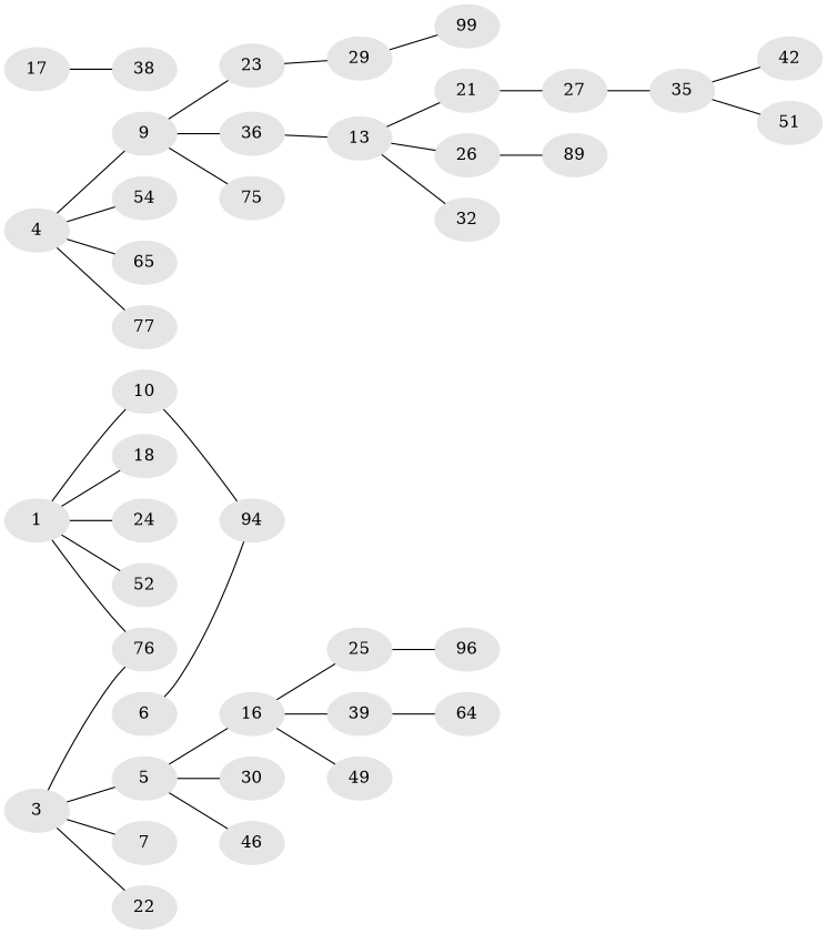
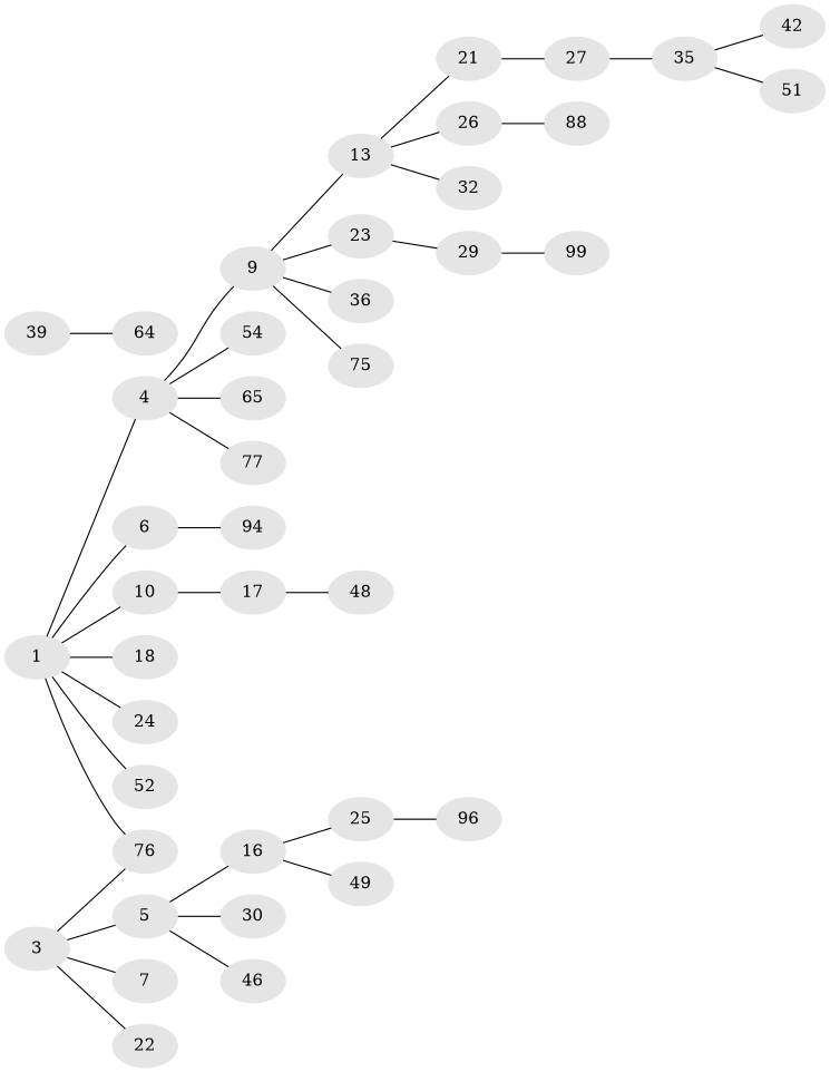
  graph {
    rankdir=LR
    node [color=gray90 style=filled]
    1 [super="+2"]
    4 [super="+53+20+57+90"]
    6
    10 [super="+74+97+12+14"]
    18 [super="+80"]
    24
    52
    76
    3 [super="+11+63+62+48"]
    5 [super="+8"]
    7 [super="+66"]
    22
    9 [super="+15+59+68"]
    54 [super="+79"]
    65 [super="+88+67"]
    77 [super="+103"]
    94
    17
    16 [super="+34"]
    30 [super="+82+56"]
    46
    13 [super="+70"]
    23
    36 [super="+78"]
    75
    25 [super="+28"]
    39 [super="+93+101+43"]
    49 [super="+92+104"]
    21
    26 [super="+55+50"]
    32 [super="+40"]
    29
-   38 [super="+86"]
+   38 [super="+86" label=48]
    27 [super="+91+31"]
-   89
+   89 [label=88]
    96 [super="+98"]
    64 [super="+69"]
    35 [super="+71"]
    99
    42 [super="+45+44+83"]
    51
+   1 -- 4
+   1 -- 6
    1 -- 10
    1 -- 18
    1 -- 24
    1 -- 52
    1 -- 76
    4 -- 9
    4 -- 54
    4 -- 65
    4 -- 77
    6 -- 94
-   10 -- 94
+   10 -- 17
    3 -- 76
    3 -- 5
    3 -- 7
    3 -- 22
    5 -- 16
    5 -- 30
    5 -- 46
-   36 -- 13
+   9 -- 13
    9 -- 23
    9 -- 36
    9 -- 75
    17 -- 38
    16 -- 25
-   16 -- 39
    16 -- 49
    13 -- 21
    13 -- 26
    13 -- 32
    23 -- 29
    25 -- 96
    39 -- 64
    21 -- 27
    26 -- 89
    29 -- 99
    27 -- 35
    35 -- 42
    35 -- 51
  }
